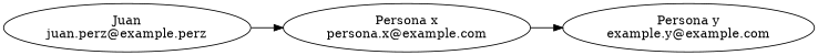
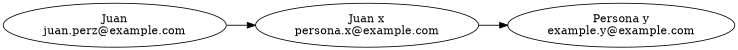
  digraph {
    rankdir=LR
-   n1 [label="Juan\njuan.perz@example.perz"]
-   n2 [label="Persona x\npersona.x@example.com"]
+   n1 [label="Juan\njuan.perz@example.com"]
+   n2 [label="Juan x\npersona.x@example.com"]
    n3 [label="Persona y\nexample.y@example.com"]
    n1 -> n2
    n2 -> n3
  }
